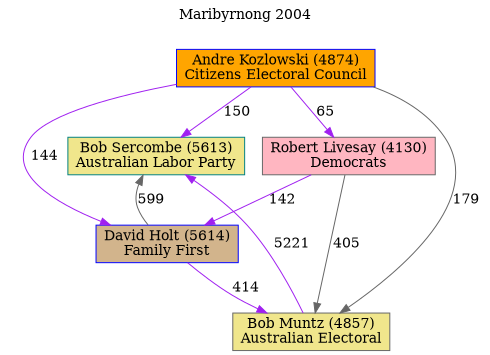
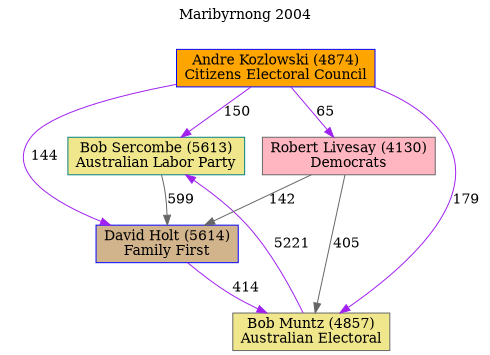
  digraph {
    label="Maribyrnong 2004"
    labelloc=t
    mclimit=10
    node [color=gray40 fillcolor=khaki shape=box style=filled]
    edge [color=purple]
    n1 [color=teal label="Bob Sercombe (5613)\nAustralian Labor Party"]
    n2 [label="Bob Muntz (4857)\nAustralian Electoral"]
    n3 [color=blue fillcolor=tan label="David Holt (5614)\nFamily First"]
    n4 [fillcolor=lightpink label="Robert Livesay (4130)\nDemocrats"]
    n5 [color=blue fillcolor=orange label="Andre Kozlowski (4874)\nCitizens Electoral Council"]
    n2 -> n1 [label=5221]
-   n3 -> n1 [color=gray40 label=599]
+   n1 -> n3 [color=gray40 label=599]
    n3 -> n2 [label=414]
    n4 -> n2 [color=gray40 label=405]
-   n4 -> n3 [label=142]
+   n4 -> n3 [color=gray40 label=142]
    n5 -> n1 [label=150]
-   n5 -> n2 [color=gray40 label=179]
+   n5 -> n2 [label=179]
    n5 -> n3 [label=144]
    n5 -> n4 [label=65]
  }
